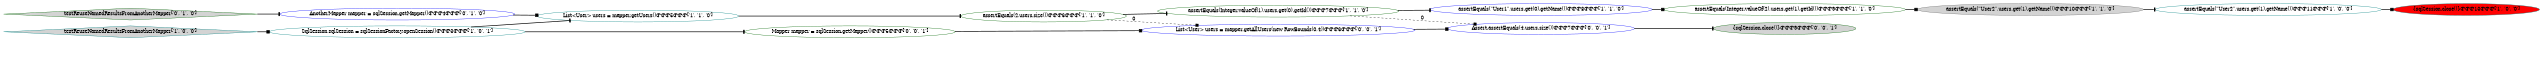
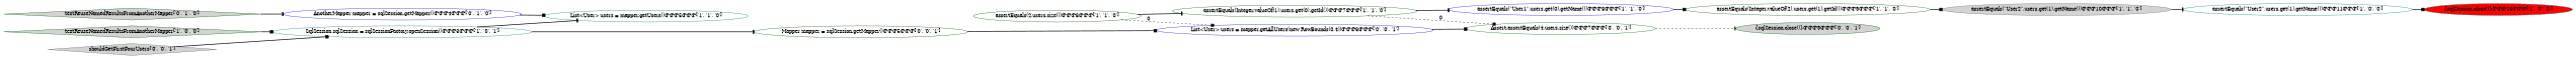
  digraph {
    rankdir=LR
    node [color=darkgreen fillcolor=white shape=ellipse style=filled]
    edge [arrowhead=box style=bold]
    n1 [color=teal fillcolor=red label="{sqlSession.close()}@@@13@@@['1', '0', '0']"]
    n2 [fillcolor=lightgray label="testReuseNamedResultsFromAnotherMapper['0', '1', '0']" shape=diamond]
    n3 [color=blue label="AnotherMapper mapper = sqlSession.getMapper()@@@4@@@['0', '1', '0']"]
    n4 [color=teal label="List<User> users = mapper.getUsers()@@@5@@@['1', '1', '0']"]
    n5 [color=teal label="assertEquals(\"User2\",users.get(1).getName())@@@11@@@['1', '0', '0']"]
    n6 [label="assertEquals(2,users.size())@@@6@@@['1', '1', '0']"]
    n7 [label="Mapper mapper = sqlSession.getMapper()@@@5@@@['0', '0', '1']"]
    n8 [color=blue label="List<User> users = mapper.getAllUsers(new RowBounds(0,4))@@@6@@@['0', '0', '1']"]
    n9 [label="assertEquals(Integer.valueOf(1),users.get(0).getId())@@@7@@@['1', '1', '0']"]
-   n10 [color=teal fillcolor=lightgray label="testReuseNamedResultsFromAnotherMapper['1', '0', '0']" shape=diamond]
+   n10 [fillcolor=lightgray label="testReuseNamedResultsFromAnotherMapper['1', '0', '0']" shape=diamond]
    n11 [color=teal label="SqlSession sqlSession = sqlSessionFactory.openSession()@@@3@@@['1', '0', '1']"]
    n12 [label="assertEquals(Integer.valueOf(2),users.get(1).getId())@@@9@@@['1', '1', '0']"]
    n13 [color=gray40 fillcolor=lightgray label="assertEquals(\"User2\",users.get(1).getName())@@@10@@@['1', '1', '0']"]
-   n14 [color=blue label="Assert.assertEquals(4,users.size())@@@7@@@['0', '0', '1']"]
+   n14 [label="Assert.assertEquals(4,users.size())@@@7@@@['0', '0', '1']"]
    n15 [fillcolor=lightgray label="{sqlSession.close()}@@@9@@@['0', '0', '1']"]
    n16 [color=blue label="assertEquals(\"User1\",users.get(0).getName())@@@8@@@['1', '1', '0']"]
+   n17 [color=gray40 fillcolor=lightgray label="shouldGetFirstFourUsers['0', '0', '1']" shape=diamond]
    n2 -> n3 [arrowhead=tee]
    n3 -> n4
-   n4 -> n6 [arrowhead=tee]
    n5 -> n1
    n6 -> n8 [label=0 style=dashed]
    n6 -> n9 [arrowhead=tee]
    n7 -> n8
    n8 -> n14
    n9 -> n14 [label=0 style=dashed]
    n9 -> n16 [arrowhead=tee]
    n10 -> n11
    n11 -> n4 [arrowhead=tee]
    n11 -> n7 [arrowhead=tee]
    n12 -> n13
    n13 -> n5 [arrowhead=tee]
-   n14 -> n15 [arrowhead=tee]
+   n14 -> n15 [arrowhead=tee style=dashed]
    n16 -> n12
+   n17 -> n11
  }
